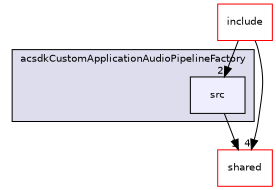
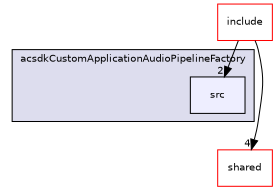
  digraph {
    compound=true
    node [fillcolor=white fontname=Helvetica fontsize=10 shape=box style=filled color=red]
    edge [labeldistance=1.5 labelfontname=Helvetica labelfontsize=10]
    n1 [fillcolor="#eeeeff" label=src pencolor=black color=""]
    n2 [label=shared]
    n3 [label=include]
    subgraph cluster_1 {
      bgcolor="#ddddee"
      fontname=Helvetica
      fontsize=10
      label=acsdkCustomApplicationAudioPipelineFactory
      pencolor=black
      n1
    }
-   n1 -> n2 [headlabel=1]
    n3 -> n1 [headlabel=2]
    n3 -> n2 [headlabel=4]
  }
